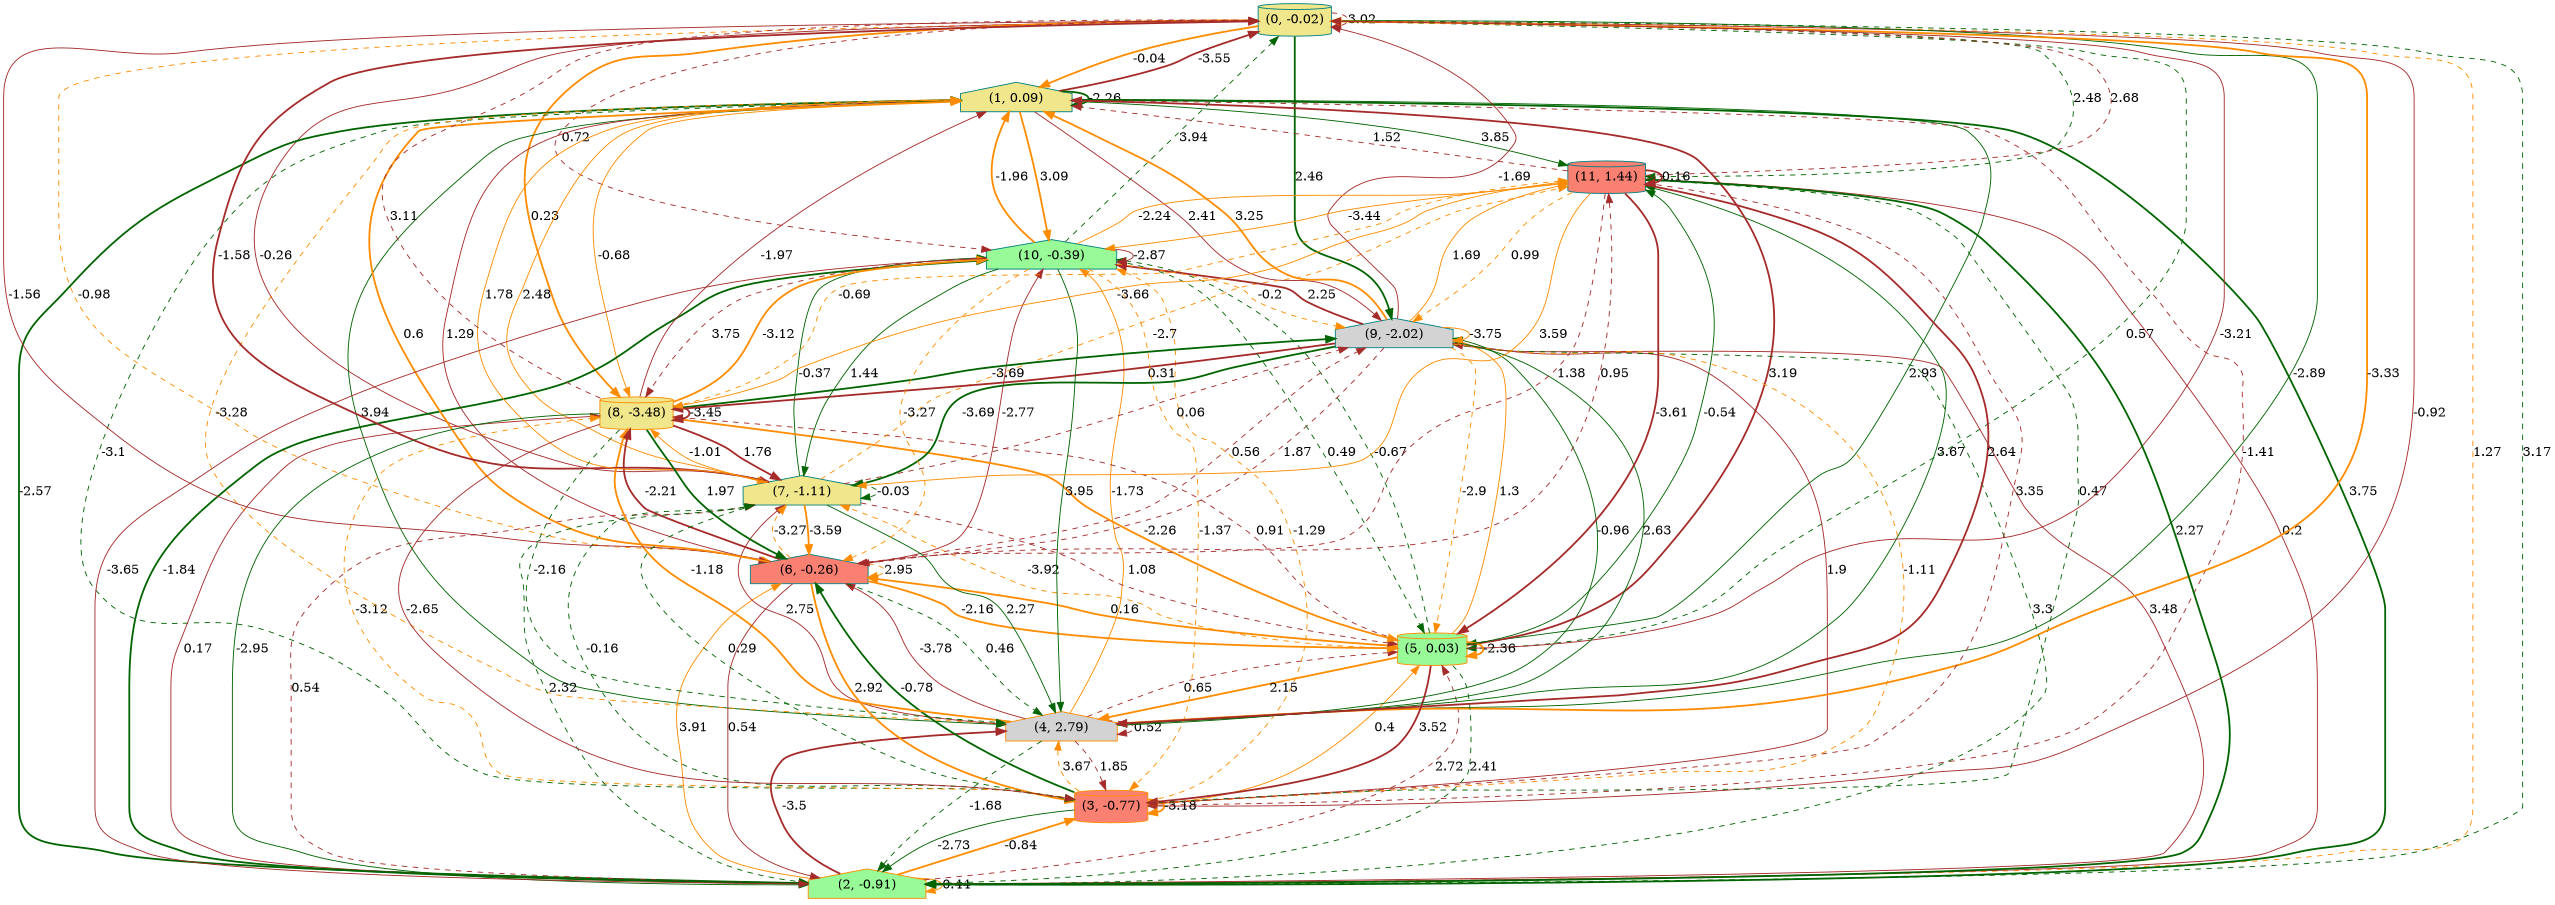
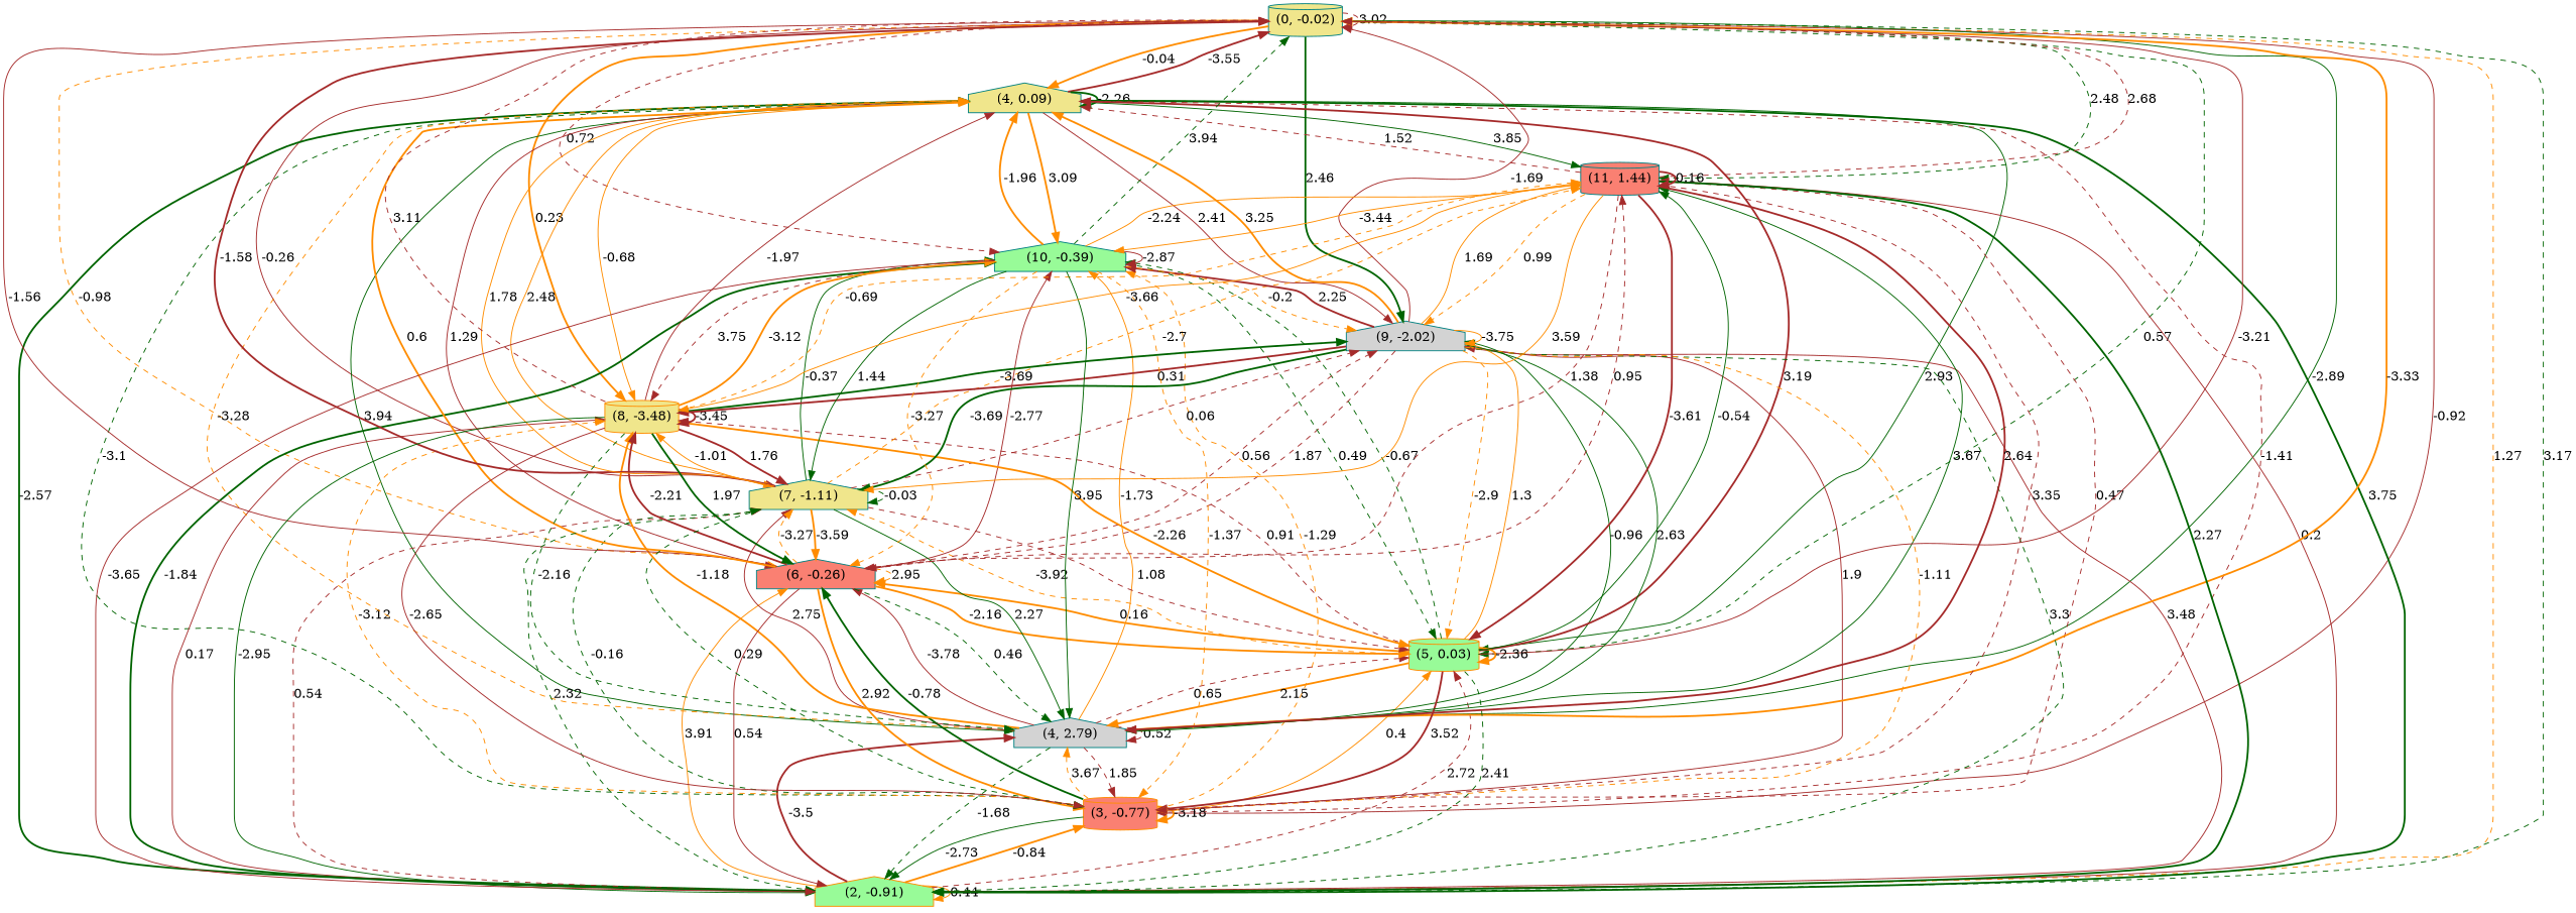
  digraph {
    node [color=teal fillcolor=khaki shape=house style=filled]
    edge [color=brown style=dashed]
    n1 [label="(0, -0.02)" shape=cylinder]
-   n2 [label="(1, 0.09)"]
+   n2 [label="(4, 0.09)"]
    n3 [color=darkorange fillcolor=palegreen label="(2, -0.91)"]
    n4 [color=darkorange fillcolor=salmon label="(3, -0.77)" shape=cylinder]
-   n5 [color=darkorange fillcolor=lightgrey label="(4, 2.79)"]
+   n5 [fillcolor=lightgrey label="(4, 2.79)"]
    n6 [color=darkorange fillcolor=palegreen label="(5, 0.03)" shape=cylinder]
    n7 [fillcolor=salmon label="(6, -0.26)"]
    n8 [label="(7, -1.11)"]
    n9 [color=darkorange label="(8, -3.48)" shape=cylinder]
    n10 [fillcolor=lightgrey label="(9, -2.02)"]
    n11 [fillcolor=palegreen label="(10, -0.39)"]
    n12 [fillcolor=salmon label="(11, 1.44)" shape=cylinder]
    n1 -> n1 [label=3.02]
    n1 -> n2 [color=darkorange label=-0.04 style=bold]
    n1 -> n3 [color=darkorange label=1.27]
    n1 -> n4 [label=-0.92 style=solid]
    n1 -> n5 [color=darkgreen label=-2.89 style=solid]
    n1 -> n6 [color=darkgreen label=0.57]
    n1 -> n7 [color=darkorange label=-0.98]
    n1 -> n8 [label=-0.26 style=solid]
    n1 -> n9 [color=darkorange label=0.23 style=bold]
    n1 -> n10 [color=darkgreen label=2.46 style=bold]
    n1 -> n11 [label=0.72]
    n1 -> n12 [color=darkgreen label=2.48]
    n2 -> n1 [label=-3.55 style=bold]
    n2 -> n2 [color=darkgreen label=-2.26 style=bold]
    n2 -> n3 [color=darkgreen label=3.75 style=bold]
    n2 -> n4 [color=darkgreen label=-3.1]
    n2 -> n5 [color=darkgreen label=3.94 style=solid]
    n2 -> n6 [color=darkgreen label=2.93 style=solid]
    n2 -> n7 [label=1.29 style=solid]
    n2 -> n8 [color=darkorange label=2.48 style=solid]
    n2 -> n9 [color=darkorange label=-0.68 style=solid]
    n2 -> n10 [label=2.41 style=solid]
    n2 -> n11 [color=darkorange label=3.09 style=bold]
    n2 -> n12 [color=darkgreen label=3.85 style=solid]
    n3 -> n1 [color=darkgreen label=3.17]
    n3 -> n2 [color=darkgreen label=-2.57 style=bold]
    n3 -> n3 [color=darkorange label=0.44 style=solid]
    n3 -> n4 [color=darkorange label=-0.84 style=bold]
    n3 -> n5 [label=-3.5 style=bold]
    n3 -> n6 [label=2.72]
    n3 -> n7 [color=darkorange label=3.91 style=solid]
    n3 -> n8 [label=0.54]
    n3 -> n9 [label=0.17 style=solid]
    n3 -> n10 [label=3.48 style=solid]
    n3 -> n11 [color=darkgreen label=-1.84 style=bold]
    n3 -> n12 [label=0.2 style=solid]
    n4 -> n2 [label=-1.41]
    n4 -> n3 [color=darkgreen label=-2.73 style=solid]
    n4 -> n4 [color=darkorange label=-3.18 style=bold]
    n4 -> n5 [color=darkorange label=3.67]
    n4 -> n6 [color=darkorange label=0.4 style=solid]
    n4 -> n7 [color=darkgreen label=-0.78 style=bold]
    n4 -> n8 [color=darkgreen label=-0.16]
    n4 -> n9 [color=darkorange label=-3.12]
    n4 -> n10 [label=1.9 style=solid]
    n4 -> n11 [color=darkorange label=-1.29]
-   n4 -> n12 [color=darkgreen label=0.47]
+   n4 -> n12 [label=0.47]
    n5 -> n1 [color=darkorange label=-3.33 style=bold]
    n5 -> n2 [color=darkorange label=-3.28]
    n5 -> n3 [color=darkgreen label=-1.68]
    n5 -> n4 [label=1.85]
    n5 -> n5 [label=0.52]
    n5 -> n6 [label=0.65]
    n5 -> n7 [label=-3.78 style=solid]
    n5 -> n8 [label=2.75 style=solid]
    n5 -> n9 [color=darkorange label=-1.18 style=bold]
    n5 -> n10 [color=darkgreen label=-0.96 style=solid]
    n5 -> n11 [color=darkorange label=-1.73 style=solid]
    n5 -> n12 [color=darkgreen label=3.67 style=solid]
    n6 -> n1 [label=-3.21 style=solid]
    n6 -> n2 [label=3.19 style=bold]
    n6 -> n3 [color=darkgreen label=2.41]
    n6 -> n4 [label=3.52 style=bold]
    n6 -> n5 [color=darkorange label=2.15 style=bold]
    n6 -> n6 [color=darkorange label=-2.36 style=bold]
    n6 -> n7 [color=darkorange label=0.16 style=bold]
    n6 -> n8 [color=darkorange label=-3.92]
    n6 -> n9 [label=0.91]
    n6 -> n10 [color=darkorange label=1.3 style=solid]
    n6 -> n11 [color=darkgreen label=-0.67]
    n6 -> n12 [color=darkgreen label=-0.54 style=solid]
    n7 -> n1 [label=-1.56 style=solid]
    n7 -> n2 [color=darkorange label=0.6 style=bold]
    n7 -> n3 [label=0.54 style=solid]
    n7 -> n4 [color=darkorange label=2.92 style=bold]
    n7 -> n5 [color=darkgreen label=0.46]
    n7 -> n6 [color=darkorange label=-2.16 style=bold]
    n7 -> n7 [color=darkorange label=2.95]
    n7 -> n8 [color=darkorange label=-3.27]
    n7 -> n9 [label=-2.21 style=bold]
    n7 -> n10 [label=0.56]
    n7 -> n11 [label=-2.77 style=solid]
    n7 -> n12 [label=0.95]
    n8 -> n1 [label=-1.58 style=bold]
    n8 -> n2 [color=darkorange label=1.78 style=solid]
    n8 -> n3 [color=darkgreen label=2.32]
    n8 -> n4 [color=darkgreen label=0.29]
    n8 -> n5 [color=darkgreen label=2.27 style=solid]
    n8 -> n6 [label=1.08]
    n8 -> n7 [color=darkorange label=-3.59 style=bold]
    n8 -> n8 [color=darkgreen label=-0.03]
    n8 -> n9 [color=darkorange label=-1.01 style=solid]
    n8 -> n10 [label=0.06]
    n8 -> n11 [color=darkgreen label=-0.37 style=solid]
    n8 -> n12 [color=darkorange label=-2.7]
    n9 -> n1 [label=3.11]
    n9 -> n2 [label=-1.97 style=solid]
    n9 -> n3 [color=darkgreen label=-2.95 style=solid]
    n9 -> n4 [label=-2.65 style=solid]
    n9 -> n5 [color=darkgreen label=-2.16]
    n9 -> n6 [color=darkorange label=-2.26 style=bold]
    n9 -> n7 [color=darkgreen label=1.97 style=bold]
    n9 -> n8 [label=1.76 style=bold]
    n9 -> n9 [label=-3.45 style=bold]
    n9 -> n10 [color=darkgreen label=-3.69 style=bold]
    n9 -> n11 [color=darkorange label=-3.12 style=bold]
    n9 -> n12 [color=darkorange label=-0.69]
    n10 -> n1 [label=-1.69 style=solid]
    n10 -> n2 [color=darkorange label=3.25 style=bold]
    n10 -> n3 [color=darkgreen label=3.3]
    n10 -> n4 [color=darkorange label=-1.11]
    n10 -> n5 [color=darkgreen label=2.63 style=solid]
    n10 -> n6 [color=darkorange label=-2.9]
    n10 -> n7 [label=1.87]
    n10 -> n8 [color=darkgreen label=-3.69 style=bold]
    n10 -> n9 [label=0.31 style=bold]
    n10 -> n10 [color=darkorange label=-3.75 style=solid]
    n10 -> n11 [label=2.25 style=bold]
    n10 -> n12 [color=darkorange label=1.69 style=solid]
    n11 -> n1 [color=darkgreen label=3.94]
    n11 -> n2 [color=darkorange label=-1.96 style=bold]
    n11 -> n3 [label=-3.65 style=solid]
    n11 -> n4 [color=darkorange label=-1.37]
    n11 -> n5 [color=darkgreen label=3.95 style=solid]
    n11 -> n6 [color=darkgreen label=0.49]
    n11 -> n7 [color=darkorange label=-3.27]
    n11 -> n8 [color=darkgreen label=1.44 style=solid]
    n11 -> n9 [label=3.75]
    n11 -> n10 [color=darkorange label=-0.2]
    n11 -> n11 [label=-2.87 style=solid]
    n11 -> n12 [color=darkorange label=-2.24 style=solid]
    n12 -> n1 [label=2.68]
    n12 -> n2 [label=1.52]
    n12 -> n3 [color=darkgreen label=2.27 style=bold]
    n12 -> n4 [label=3.35]
    n12 -> n5 [label=2.64 style=bold]
    n12 -> n6 [label=-3.61 style=bold]
    n12 -> n7 [label=1.38]
    n12 -> n8 [color=darkorange label=3.59 style=solid]
    n12 -> n9 [color=darkorange label=-3.66 style=solid]
    n12 -> n10 [color=darkorange label=0.99]
    n12 -> n11 [color=darkorange label=-3.44 style=solid]
    n12 -> n12 [label=0.16 style=bold]
  }
